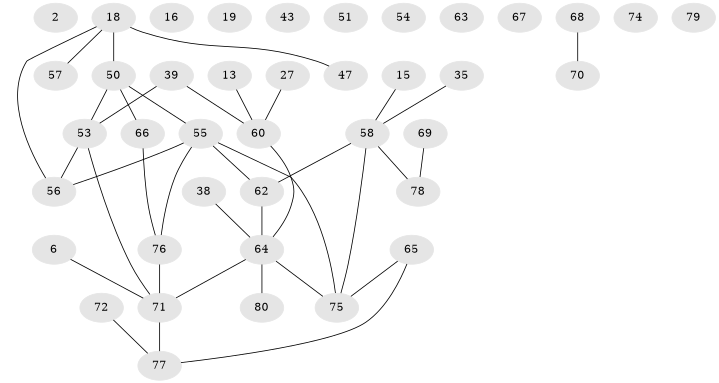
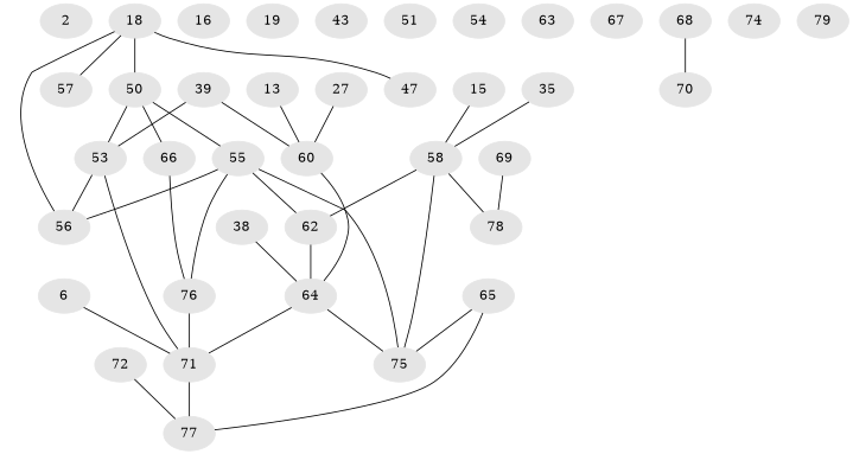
  graph {
    node [color=gray90 style=filled]
    2
    71 [super="+45"]
    77 [super="+22+29+31+73+49+52+59"]
    6
    60 [super="+36"]
    64 [super="+28+46"]
    13
    58 [super="+1"]
    62 [super="+42"]
    75 [super="+5+41+57"]
    78
    15
    16
    n14 [label=57]
    18
    47 [super="+9+10"]
    50 [super="+44"]
    56
    53 [super="+24+30"]
    55 [super="+34"]
    66
    19
    27
    35
-   80
    38
    39
    43
    76 [super="+3"]
    51
    54 [super="+32"]
    63
    65 [super="+33+14"]
    67
    68 [super="+20+61"]
    70
    69 [super="+48"]
    72
    74
    79
    71 -- 77
    6 -- 71
    60 -- 64
    64 -- 71 [weight=2]
    64 -- 75 [weight=2]
-   64 -- 80
    13 -- 60
    58 -- 62
    58 -- 75 [weight=2]
    58 -- 78
    62 -- 64
    15 -- 58
    18 -- n14
    18 -- 47
    18 -- 50 [weight=2]
    18 -- 56
    50 -- 53
    50 -- 55
    50 -- 66
    53 -- 71
    53 -- 56
    55 -- 62
    55 -- 75 [weight=2]
    55 -- 56
    55 -- 76
    66 -- 76
    27 -- 60
    35 -- 58
    38 -- 64
    39 -- 60 [weight=2]
    39 -- 53 [weight=2]
    76 -- 71 [weight=2]
    65 -- 77
    65 -- 75
    68 -- 70
    69 -- 78
    72 -- 77
  }
